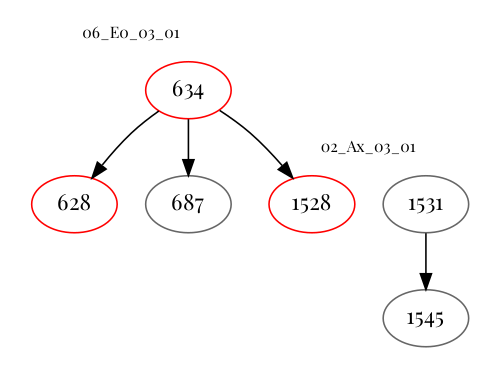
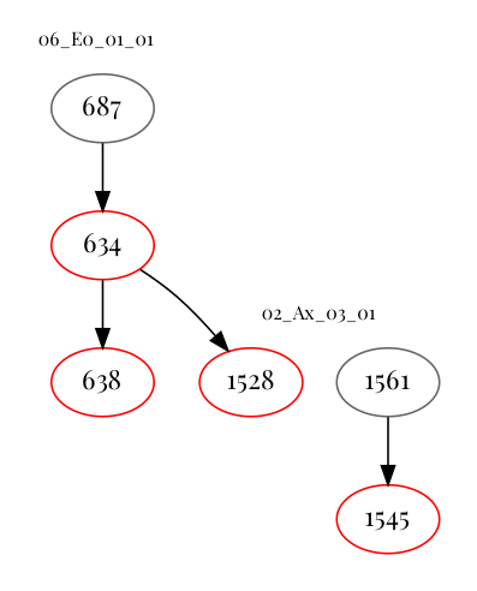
  digraph {
    fontname="Playfair Display"
    node [color=gray40 fontname="Playfair Display"]
    edge [color=black fontname="Playfair Display"]
-   n1 [label=1531]
+   n1 [label=1561]
    n2 [color=red label=1528]
-   n3 [label=1545]
+   n3 [color=red label=1545]
    n4 [color=red label=634]
-   n5 [color=red label=628]
+   n5 [color=red label=638]
    n6 [label=687]
    subgraph cluster_1 {
      color=white
      fontsize=10
      label="02_Ax_03_01"
      n1
      n2
      n3
    }
    subgraph cluster_2 {
      color=white
      fontsize=10
-     label="06_E0_03_01"
+     label="06_E0_01_01"
      n4
      n5
      n6
    }
    n1 -> n3
    n4 -> n2
    n4 -> n5
-   n4 -> n6
+   n6 -> n4
  }
